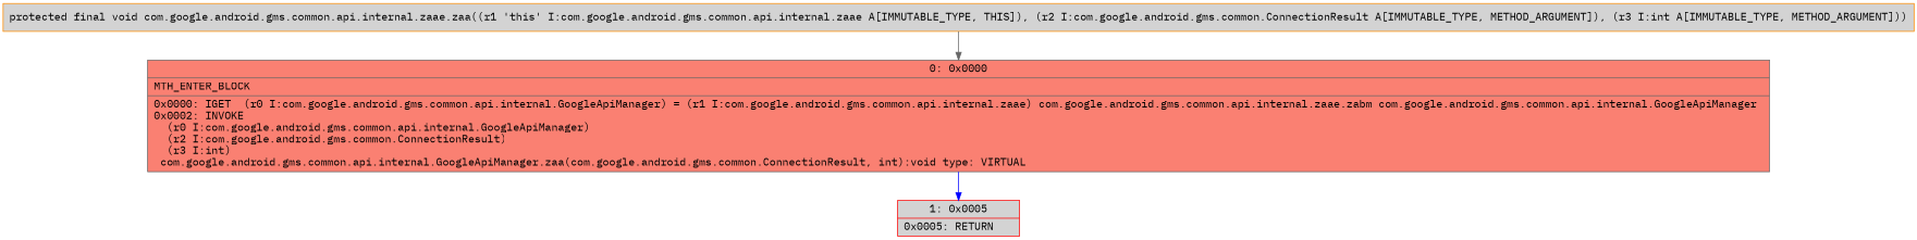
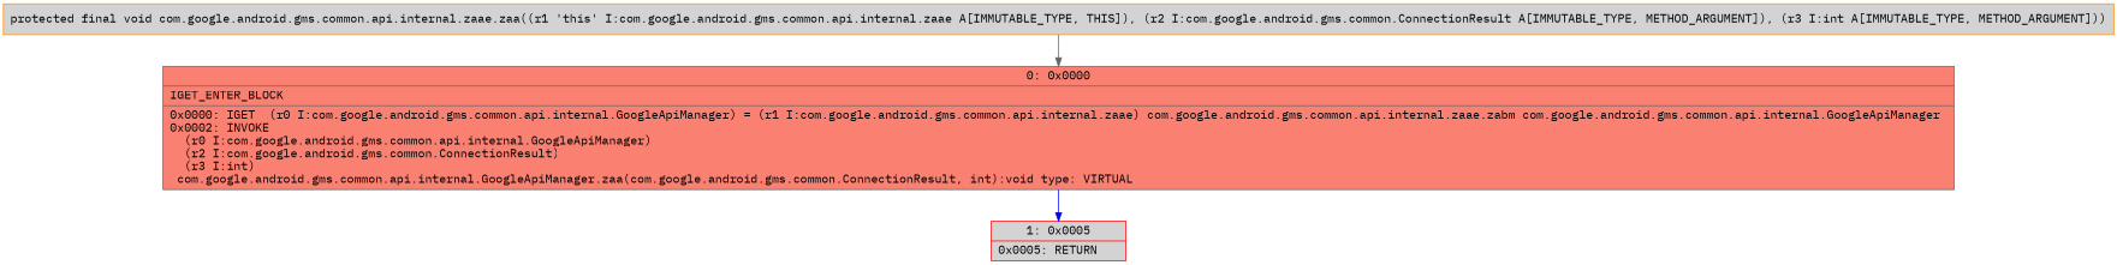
  digraph {
    fontname="IBM Plex Mono"
    node [shape=record style=filled fillcolor=lightgrey fontname="IBM Plex Mono"]
    edge [fontname="IBM Plex Mono"]
-   n1 [label="{0\:\ 0x0000|MTH_ENTER_BLOCK\l|0x0000: IGET  (r0 I:com.google.android.gms.common.api.internal.GoogleApiManager) = (r1 I:com.google.android.gms.common.api.internal.zaae) com.google.android.gms.common.api.internal.zaae.zabm com.google.android.gms.common.api.internal.GoogleApiManager \l0x0002: INVOKE  \l  (r0 I:com.google.android.gms.common.api.internal.GoogleApiManager)\l  (r2 I:com.google.android.gms.common.ConnectionResult)\l  (r3 I:int)\l com.google.android.gms.common.api.internal.GoogleApiManager.zaa(com.google.android.gms.common.ConnectionResult, int):void type: VIRTUAL \l}" fillcolor=salmon color=gray40]
+   n1 [label="{0\:\ 0x0000|IGET_ENTER_BLOCK\l|0x0000: IGET  (r0 I:com.google.android.gms.common.api.internal.GoogleApiManager) = (r1 I:com.google.android.gms.common.api.internal.zaae) com.google.android.gms.common.api.internal.zaae.zabm com.google.android.gms.common.api.internal.GoogleApiManager \l0x0002: INVOKE  \l  (r0 I:com.google.android.gms.common.api.internal.GoogleApiManager)\l  (r2 I:com.google.android.gms.common.ConnectionResult)\l  (r3 I:int)\l com.google.android.gms.common.api.internal.GoogleApiManager.zaa(com.google.android.gms.common.ConnectionResult, int):void type: VIRTUAL \l}" fillcolor=salmon color=gray40]
    n2 [label="{1\:\ 0x0005|0x0005: RETURN   \l}" color=red]
    n3 [label="{protected final void com.google.android.gms.common.api.internal.zaae.zaa((r1 'this' I:com.google.android.gms.common.api.internal.zaae A[IMMUTABLE_TYPE, THIS]), (r2 I:com.google.android.gms.common.ConnectionResult A[IMMUTABLE_TYPE, METHOD_ARGUMENT]), (r3 I:int A[IMMUTABLE_TYPE, METHOD_ARGUMENT])) }" color=darkorange]
    n1 -> n2 [color=blue]
    n3 -> n1 [color=gray40]
  }
